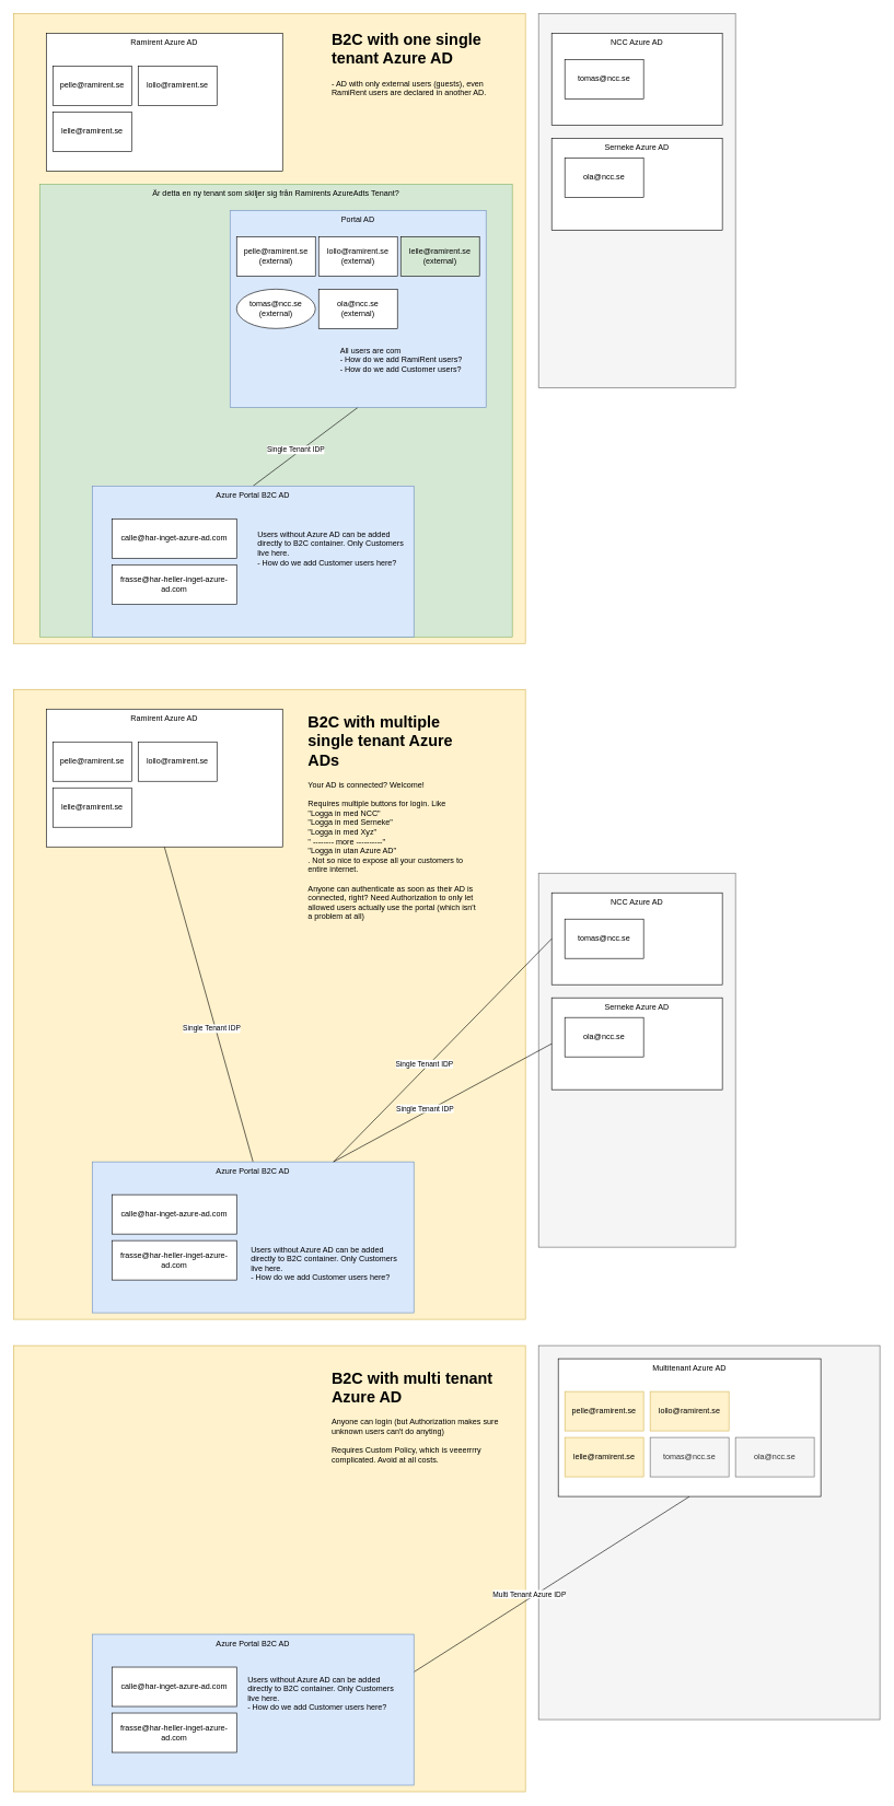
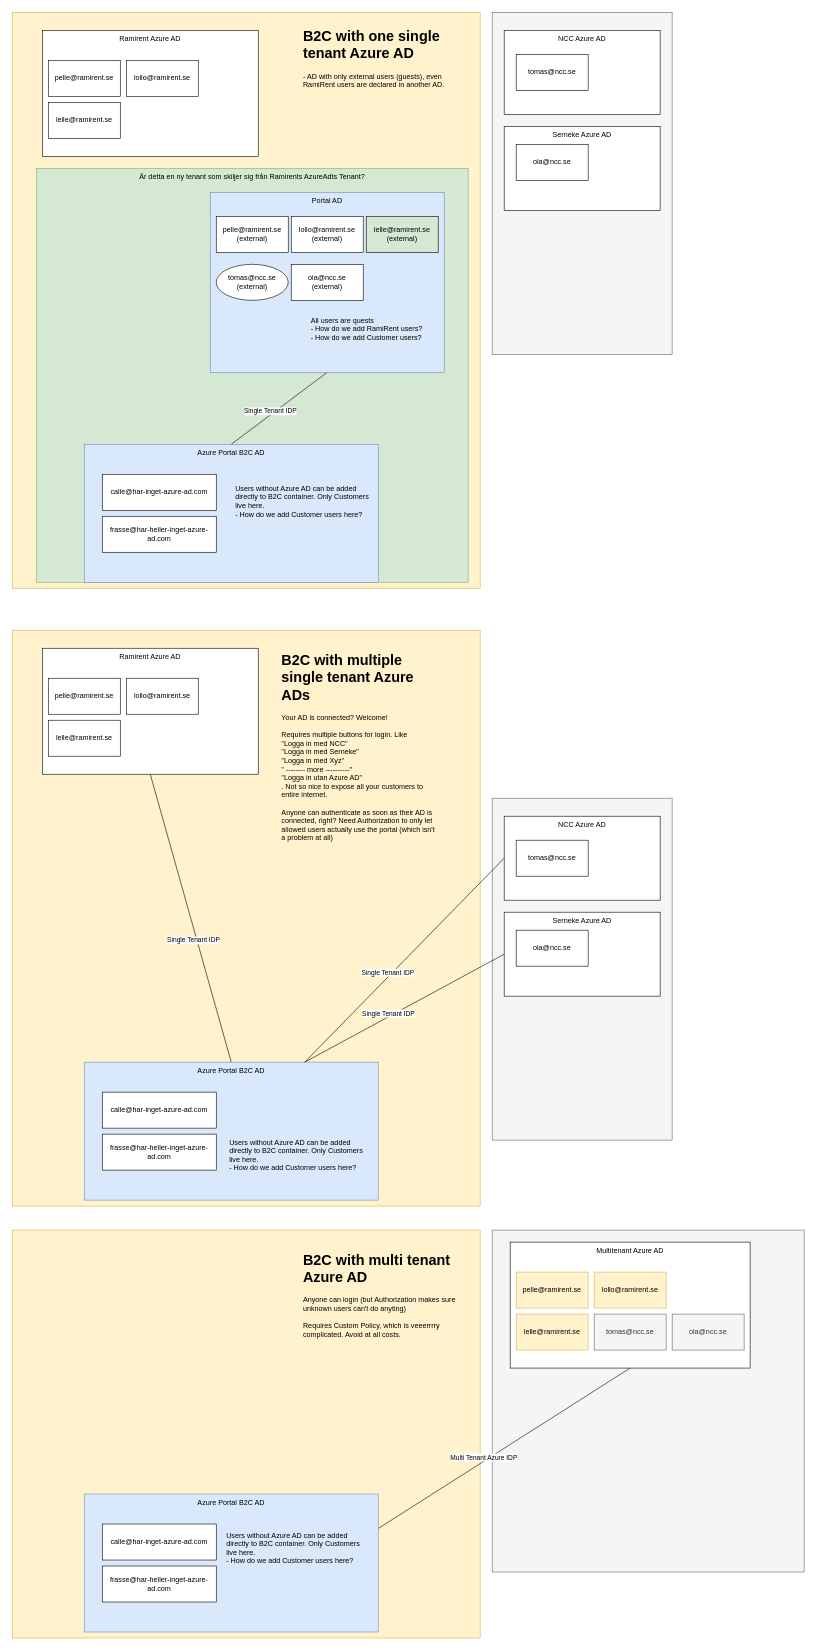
  <mxCell id="0" />
  <mxCell id="1" parent="0" />
  <mxCell id="2" value="" style="rounded=0;whiteSpace=wrap;html=1;fillColor=#fff2cc;strokeColor=#d6b656;" vertex="1" parent="1"><mxGeometry x="20" y="20" width="780" height="960" as="geometry" /></mxCell>
  <mxCell id="3" value="Är detta en ny tenant som skiljer sig från Ramirents AzureAdts Tenant?" style="rounded=0;whiteSpace=wrap;html=1;fillColor=#d5e8d4;strokeColor=#82b366;verticalAlign=top;" vertex="1" parent="1"><mxGeometry x="60" y="280" width="720" height="690" as="geometry" /></mxCell>
  <mxCell id="4" value="" style="rounded=0;whiteSpace=wrap;html=1;fillColor=#f5f5f5;fontColor=#333333;strokeColor=#666666;" vertex="1" parent="1"><mxGeometry x="820" y="2050" width="520" height="570" as="geometry" /></mxCell>
  <mxCell id="5" value="" style="rounded=0;whiteSpace=wrap;html=1;fillColor=#f5f5f5;fontColor=#333333;strokeColor=#666666;" vertex="1" parent="1"><mxGeometry x="820" y="20" width="300" height="570" as="geometry" /></mxCell>
  <mxCell id="6" value="" style="endArrow=none;html=1;rounded=0;exitX=0.5;exitY=0;exitDx=0;exitDy=0;entryX=0.5;entryY=1;entryDx=0;entryDy=0;" edge="1" parent="1" source="12" target="11"><mxGeometry width="50" height="50" relative="1" as="geometry"><mxPoint x="509.246" y="630.754" as="sourcePoint" /><mxPoint x="735.754" y="489.246" as="targetPoint" /></mxGeometry></mxCell>
  <mxCell id="7" value="Single Tenant IDP" style="edgeLabel;html=1;align=center;verticalAlign=middle;resizable=0;points=[];" vertex="1" connectable="0" parent="6"><mxGeometry x="-0.147" y="6" relative="1" as="geometry"><mxPoint as="offset" /></mxGeometry></mxCell>
  <mxCell id="8" value="Ramirent Azure AD" style="rounded=0;whiteSpace=wrap;html=1;verticalAlign=top;" vertex="1" parent="1"><mxGeometry x="70" y="50" width="360" height="210" as="geometry" /></mxCell>
  <mxCell id="9" value="NCC Azure AD&lt;span style=&quot;color: rgba(0, 0, 0, 0); font-family: monospace; font-size: 0px; text-align: start;&quot;&gt;%3CmxGraphModel%3E%3Croot%3E%3CmxCell%20id%3D%220%22%2F%3E%3CmxCell%20id%3D%221%22%20parent%3D%220%22%2F%3E%3CmxCell%20id%3D%222%22%20value%3D%22NCC%20AZURE%20AD%22%20style%3D%22ellipse%3BwhiteSpace%3Dwrap%3Bhtml%3D1%3Baspect%3Dfixed%3B%22%20vertex%3D%221%22%20parent%3D%221%22%3E%3CmxGeometry%20x%3D%22560%22%20y%3D%22-50%22%20width%3D%2280%22%20height%3D%2280%22%20as%3D%22geometry%22%2F%3E%3C%2FmxCell%3E%3C%2Froot%3E%3C%2FmxGraphModel%3E&lt;/span&gt;" style="rounded=0;whiteSpace=wrap;html=1;verticalAlign=top;" vertex="1" parent="1"><mxGeometry x="840" y="50" width="260" height="140" as="geometry" /></mxCell>
  <mxCell id="10" value="Serneke Azure AD&lt;span style=&quot;color: rgba(0, 0, 0, 0); font-family: monospace; font-size: 0px; text-align: start;&quot;&gt;%3CmxGraphModel%3E%3Croot%3E%3CmxCell%20id%3D%220%22%2F%3E%3CmxCell%20id%3D%221%22%20parent%3D%220%22%2F%3E%3CmxCell%20id%3D%222%22%20value%3D%22NCC%20AZURE%20AD%22%20style%3D%22ellipse%3BwhiteSpace%3Dwrap%3Bhtml%3D1%3Baspect%3Dfixed%3B%22%20vertex%3D%221%22%20parent%3D%221%22%3E%3CmxGeometry%20x%3D%22560%22%20y%3D%22-50%22%20width%3D%2280%22%20height%3D%2280%22%20as%3D%22geometry%22%2F%3E%3C%2FmxCell%3E%3C%2Froot%3E%3C%2FmxGraphModel%3E&lt;/span&gt;" style="rounded=0;whiteSpace=wrap;html=1;verticalAlign=top;" vertex="1" parent="1"><mxGeometry x="840" y="210" width="260" height="140" as="geometry" /></mxCell>
  <mxCell id="11" value="Portal AD" style="rounded=0;whiteSpace=wrap;html=1;verticalAlign=top;fillColor=#dae8fc;strokeColor=#6c8ebf;" vertex="1" parent="1"><mxGeometry x="350" y="320" width="390" height="300" as="geometry" /></mxCell>
  <mxCell id="12" value="Azure Portal B2C AD" style="rounded=0;whiteSpace=wrap;html=1;verticalAlign=top;fillColor=#dae8fc;strokeColor=#6c8ebf;" vertex="1" parent="1"><mxGeometry x="140" y="740" width="490" height="230" as="geometry" /></mxCell>
  <mxCell id="13" value="pelle@ramirent.se (external)" style="rounded=0;whiteSpace=wrap;html=1;" vertex="1" parent="1"><mxGeometry x="360" y="360" width="120" height="60" as="geometry" /></mxCell>
  <mxCell id="14" value="pelle@ramirent.se" style="rounded=0;whiteSpace=wrap;html=1;" vertex="1" parent="1"><mxGeometry x="80" y="100" width="120" height="60" as="geometry" /></mxCell>
  <mxCell id="15" value="lollo@ramirent.se" style="rounded=0;whiteSpace=wrap;html=1;" vertex="1" parent="1"><mxGeometry x="210" y="100" width="120" height="60" as="geometry" /></mxCell>
  <mxCell id="16" value="lelle@ramirent.se" style="rounded=0;whiteSpace=wrap;html=1;" vertex="1" parent="1"><mxGeometry x="80" y="170" width="120" height="60" as="geometry" /></mxCell>
  <mxCell id="17" value="lollo@ramirent.se&lt;br&gt;(external)" style="rounded=0;whiteSpace=wrap;html=1;" vertex="1" parent="1"><mxGeometry x="485" y="360" width="120" height="60" as="geometry" /></mxCell>
  <mxCell id="18" value="lelle@ramirent.se&lt;br&gt;(external)" style="rounded=0;whiteSpace=wrap;html=1;fillColor=#d5e8d4;" vertex="1" parent="1"><mxGeometry x="610" y="360" width="120" height="60" as="geometry" /></mxCell>
  <mxCell id="19" value="tomas@ncc.se" style="rounded=0;whiteSpace=wrap;html=1;" vertex="1" parent="1"><mxGeometry x="860" y="90" width="120" height="60" as="geometry" /></mxCell>
  <mxCell id="20" value="ola@ncc.se" style="rounded=0;whiteSpace=wrap;html=1;" vertex="1" parent="1"><mxGeometry x="860" y="240" width="120" height="60" as="geometry" /></mxCell>
  <mxCell id="21" value="ola@ncc.se&lt;br&gt;(external)" style="rounded=0;whiteSpace=wrap;html=1;" vertex="1" parent="1"><mxGeometry x="485" y="440" width="120" height="60" as="geometry" /></mxCell>
  <mxCell id="22" value="tomas@ncc.se&lt;br&gt;(external)" style="ellipse;whiteSpace=wrap;html=1;" vertex="1" parent="1"><mxGeometry x="360" y="440" width="120" height="60" as="geometry" /></mxCell>
  <mxCell id="23" value="calle@har-inget-azure-ad.com" style="rounded=0;whiteSpace=wrap;html=1;" vertex="1" parent="1"><mxGeometry x="170" y="790" width="190" height="60" as="geometry" /></mxCell>
  <mxCell id="24" value="frasse@har-heller-inget-azure-ad.com" style="rounded=0;whiteSpace=wrap;html=1;" vertex="1" parent="1"><mxGeometry x="170" y="860" width="190" height="60" as="geometry" /></mxCell>
  <mxCell id="25" value="" style="rounded=0;whiteSpace=wrap;html=1;fillColor=#f5f5f5;fontColor=#333333;strokeColor=#666666;" vertex="1" parent="1"><mxGeometry x="820" y="1330" width="300" height="570" as="geometry" /></mxCell>
  <mxCell id="26" value="" style="rounded=0;whiteSpace=wrap;html=1;fillColor=#fff2cc;strokeColor=#d6b656;" vertex="1" parent="1"><mxGeometry x="20" y="1050" width="780" height="960" as="geometry" /></mxCell>
  <mxCell id="27" value="" style="endArrow=none;html=1;rounded=0;exitX=0.5;exitY=0;exitDx=0;exitDy=0;entryX=0.5;entryY=1;entryDx=0;entryDy=0;" edge="1" parent="1" source="32" target="29"><mxGeometry width="50" height="50" relative="1" as="geometry"><mxPoint x="509.246" y="1660.754" as="sourcePoint" /><mxPoint x="545" y="1650" as="targetPoint" /></mxGeometry></mxCell>
  <mxCell id="28" value="Single Tenant IDP" style="edgeLabel;html=1;align=center;verticalAlign=middle;resizable=0;points=[];" vertex="1" connectable="0" parent="27"><mxGeometry x="-0.147" y="6" relative="1" as="geometry"><mxPoint as="offset" /></mxGeometry></mxCell>
  <mxCell id="29" value="Ramirent Azure AD" style="rounded=0;whiteSpace=wrap;html=1;verticalAlign=top;" vertex="1" parent="1"><mxGeometry x="70" y="1080" width="360" height="210" as="geometry" /></mxCell>
  <mxCell id="30" value="NCC Azure AD&lt;span style=&quot;color: rgba(0, 0, 0, 0); font-family: monospace; font-size: 0px; text-align: start;&quot;&gt;%3CmxGraphModel%3E%3Croot%3E%3CmxCell%20id%3D%220%22%2F%3E%3CmxCell%20id%3D%221%22%20parent%3D%220%22%2F%3E%3CmxCell%20id%3D%222%22%20value%3D%22NCC%20AZURE%20AD%22%20style%3D%22ellipse%3BwhiteSpace%3Dwrap%3Bhtml%3D1%3Baspect%3Dfixed%3B%22%20vertex%3D%221%22%20parent%3D%221%22%3E%3CmxGeometry%20x%3D%22560%22%20y%3D%22-50%22%20width%3D%2280%22%20height%3D%2280%22%20as%3D%22geometry%22%2F%3E%3C%2FmxCell%3E%3C%2Froot%3E%3C%2FmxGraphModel%3E&lt;/span&gt;" style="rounded=0;whiteSpace=wrap;html=1;verticalAlign=top;" vertex="1" parent="1"><mxGeometry x="840" y="1360" width="260" height="140" as="geometry" /></mxCell>
  <mxCell id="31" value="Serneke Azure AD&lt;span style=&quot;color: rgba(0, 0, 0, 0); font-family: monospace; font-size: 0px; text-align: start;&quot;&gt;%3CmxGraphModel%3E%3Croot%3E%3CmxCell%20id%3D%220%22%2F%3E%3CmxCell%20id%3D%221%22%20parent%3D%220%22%2F%3E%3CmxCell%20id%3D%222%22%20value%3D%22NCC%20AZURE%20AD%22%20style%3D%22ellipse%3BwhiteSpace%3Dwrap%3Bhtml%3D1%3Baspect%3Dfixed%3B%22%20vertex%3D%221%22%20parent%3D%221%22%3E%3CmxGeometry%20x%3D%22560%22%20y%3D%22-50%22%20width%3D%2280%22%20height%3D%2280%22%20as%3D%22geometry%22%2F%3E%3C%2FmxCell%3E%3C%2Froot%3E%3C%2FmxGraphModel%3E&lt;/span&gt;" style="rounded=0;whiteSpace=wrap;html=1;verticalAlign=top;" vertex="1" parent="1"><mxGeometry x="840" y="1520" width="260" height="140" as="geometry" /></mxCell>
  <mxCell id="32" value="Azure Portal B2C AD" style="rounded=0;whiteSpace=wrap;html=1;verticalAlign=top;fillColor=#dae8fc;strokeColor=#6c8ebf;" vertex="1" parent="1"><mxGeometry x="140" y="1770" width="490" height="230" as="geometry" /></mxCell>
  <mxCell id="33" value="pelle@ramirent.se" style="rounded=0;whiteSpace=wrap;html=1;" vertex="1" parent="1"><mxGeometry x="80" y="1130" width="120" height="60" as="geometry" /></mxCell>
  <mxCell id="34" value="lollo@ramirent.se" style="rounded=0;whiteSpace=wrap;html=1;" vertex="1" parent="1"><mxGeometry x="210" y="1130" width="120" height="60" as="geometry" /></mxCell>
  <mxCell id="35" value="lelle@ramirent.se" style="rounded=0;whiteSpace=wrap;html=1;" vertex="1" parent="1"><mxGeometry x="80" y="1200" width="120" height="60" as="geometry" /></mxCell>
  <mxCell id="36" value="tomas@ncc.se" style="rounded=0;whiteSpace=wrap;html=1;" vertex="1" parent="1"><mxGeometry x="860" y="1400" width="120" height="60" as="geometry" /></mxCell>
  <mxCell id="37" value="ola@ncc.se" style="rounded=0;whiteSpace=wrap;html=1;" vertex="1" parent="1"><mxGeometry x="860" y="1550" width="120" height="60" as="geometry" /></mxCell>
  <mxCell id="38" value="calle@har-inget-azure-ad.com" style="rounded=0;whiteSpace=wrap;html=1;" vertex="1" parent="1"><mxGeometry x="170" y="1820" width="190" height="60" as="geometry" /></mxCell>
  <mxCell id="39" value="frasse@har-heller-inget-azure-ad.com" style="rounded=0;whiteSpace=wrap;html=1;" vertex="1" parent="1"><mxGeometry x="170" y="1890" width="190" height="60" as="geometry" /></mxCell>
  <mxCell id="40" value="" style="endArrow=none;html=1;rounded=0;exitX=0.75;exitY=0;exitDx=0;exitDy=0;entryX=0;entryY=0.5;entryDx=0;entryDy=0;" edge="1" parent="1" source="32" target="30"><mxGeometry width="50" height="50" relative="1" as="geometry"><mxPoint x="395" y="1780" as="sourcePoint" /><mxPoint x="260" y="1300" as="targetPoint" /></mxGeometry></mxCell>
  <mxCell id="41" value="Single Tenant IDP" style="edgeLabel;html=1;align=center;verticalAlign=middle;resizable=0;points=[];" vertex="1" connectable="0" parent="40"><mxGeometry x="-0.147" y="6" relative="1" as="geometry"><mxPoint as="offset" /></mxGeometry></mxCell>
  <mxCell id="42" value="" style="endArrow=none;html=1;rounded=0;exitX=0.75;exitY=0;exitDx=0;exitDy=0;entryX=0;entryY=0.5;entryDx=0;entryDy=0;" edge="1" parent="1" source="32" target="31"><mxGeometry width="50" height="50" relative="1" as="geometry"><mxPoint x="517.5" y="1780" as="sourcePoint" /><mxPoint x="850" y="1160" as="targetPoint" /></mxGeometry></mxCell>
  <mxCell id="43" value="Single Tenant IDP" style="edgeLabel;html=1;align=center;verticalAlign=middle;resizable=0;points=[];" vertex="1" connectable="0" parent="42"><mxGeometry x="-0.147" y="6" relative="1" as="geometry"><mxPoint as="offset" /></mxGeometry></mxCell>
  <mxCell id="44" value="&lt;h1&gt;B2C with multiple single tenant Azure ADs&lt;/h1&gt;&lt;div&gt;Your AD is connected? Welcome!&lt;/div&gt;&lt;div&gt;&lt;br&gt;&lt;/div&gt;&lt;div&gt;Requires multiple buttons for login. Like&amp;nbsp;&lt;/div&gt;&lt;div&gt;&quot;Logga in med NCC&quot;&lt;/div&gt;&lt;div&gt;&quot;Logga in med Serneke&quot;&lt;/div&gt;&lt;div&gt;&quot;Logga in med Xyz&quot;&lt;/div&gt;&lt;div&gt;&quot; -------- more ----------&quot;&lt;/div&gt;&lt;div&gt;&quot;Logga in utan Azure AD&quot;&lt;/div&gt;&lt;div&gt;. Not so nice to expose all your customers to entire internet.&lt;/div&gt;&lt;div&gt;&lt;br&gt;&lt;span style=&quot;text-align: center;&quot;&gt;Anyone can authenticate as soon as their AD is connected, right? Need Authorization to only let allowed users actually use the portal (which isn't a problem at all)&lt;/span&gt;&lt;br&gt;&lt;/div&gt;&lt;div&gt;&lt;br&gt;&lt;/div&gt;" style="text;html=1;strokeColor=none;fillColor=none;spacing=5;spacingTop=-20;whiteSpace=wrap;overflow=hidden;rounded=0;" vertex="1" parent="1"><mxGeometry x="464" y="1080" width="266" height="380" as="geometry" /></mxCell>
  <mxCell id="45" value="" style="rounded=0;whiteSpace=wrap;html=1;fillColor=#fff2cc;strokeColor=#d6b656;" vertex="1" parent="1"><mxGeometry x="20" y="2050" width="780" height="680" as="geometry" /></mxCell>
  <mxCell id="46" value="" style="endArrow=none;html=1;rounded=0;exitX=1;exitY=0.25;exitDx=0;exitDy=0;entryX=0.5;entryY=1;entryDx=0;entryDy=0;" edge="1" parent="1" source="49" target="48"><mxGeometry width="50" height="50" relative="1" as="geometry"><mxPoint x="509.246" y="2380.754" as="sourcePoint" /><mxPoint x="545" y="2370" as="targetPoint" /></mxGeometry></mxCell>
  <mxCell id="47" value="Multi Tenant Azure IDP" style="edgeLabel;html=1;align=center;verticalAlign=middle;resizable=0;points=[];" vertex="1" connectable="0" parent="46"><mxGeometry x="-0.147" y="6" relative="1" as="geometry"><mxPoint as="offset" /></mxGeometry></mxCell>
  <mxCell id="48" value="Multitenant Azure AD" style="rounded=0;whiteSpace=wrap;html=1;verticalAlign=top;" vertex="1" parent="1"><mxGeometry x="850" y="2070" width="400" height="210" as="geometry" /></mxCell>
  <mxCell id="49" value="Azure Portal B2C AD" style="rounded=0;whiteSpace=wrap;html=1;verticalAlign=top;fillColor=#dae8fc;strokeColor=#6c8ebf;" vertex="1" parent="1"><mxGeometry x="140" y="2490" width="490" height="230" as="geometry" /></mxCell>
  <mxCell id="50" value="pelle@ramirent.se" style="rounded=0;whiteSpace=wrap;html=1;fillColor=#fff2cc;strokeColor=#d6b656;" vertex="1" parent="1"><mxGeometry x="860" y="2120" width="120" height="60" as="geometry" /></mxCell>
  <mxCell id="51" value="lollo@ramirent.se" style="rounded=0;whiteSpace=wrap;html=1;fillColor=#fff2cc;strokeColor=#d6b656;" vertex="1" parent="1"><mxGeometry x="990" y="2120" width="120" height="60" as="geometry" /></mxCell>
  <mxCell id="52" value="lelle@ramirent.se" style="rounded=0;whiteSpace=wrap;html=1;fillColor=#fff2cc;strokeColor=#d6b656;" vertex="1" parent="1"><mxGeometry x="860" y="2190" width="120" height="60" as="geometry" /></mxCell>
  <mxCell id="53" value="tomas@ncc.se" style="rounded=0;whiteSpace=wrap;html=1;fillColor=#f5f5f5;fontColor=#333333;strokeColor=#666666;" vertex="1" parent="1"><mxGeometry x="990" y="2190" width="120" height="60" as="geometry" /></mxCell>
  <mxCell id="54" value="ola@ncc.se" style="rounded=0;whiteSpace=wrap;html=1;fillColor=#f5f5f5;fontColor=#333333;strokeColor=#666666;" vertex="1" parent="1"><mxGeometry x="1120" y="2190" width="120" height="60" as="geometry" /></mxCell>
  <mxCell id="55" value="calle@har-inget-azure-ad.com" style="rounded=0;whiteSpace=wrap;html=1;" vertex="1" parent="1"><mxGeometry x="170" y="2540" width="190" height="60" as="geometry" /></mxCell>
  <mxCell id="56" value="frasse@har-heller-inget-azure-ad.com" style="rounded=0;whiteSpace=wrap;html=1;" vertex="1" parent="1"><mxGeometry x="170" y="2610" width="190" height="60" as="geometry" /></mxCell>
  <mxCell id="57" value="&lt;h1&gt;B2C with multi tenant Azure AD&lt;/h1&gt;&lt;div&gt;Anyone can login (but Authorization makes sure unknown users can't do anyting)&lt;/div&gt;&lt;div&gt;&lt;br&gt;&lt;/div&gt;&lt;div&gt;Requires Custom Policy, which is veeerrrry complicated. Avoid at all costs.&lt;/div&gt;&lt;div&gt;&lt;br&gt;&lt;/div&gt;&lt;div&gt;&lt;br&gt;&lt;/div&gt;&lt;div&gt;&lt;br&gt;&lt;/div&gt;" style="text;html=1;strokeColor=none;fillColor=none;spacing=5;spacingTop=-20;whiteSpace=wrap;overflow=hidden;rounded=0;" vertex="1" parent="1"><mxGeometry x="500" y="2080" width="266" height="300" as="geometry" /></mxCell>
  <mxCell id="58" value="&lt;h1&gt;B2C with one single tenant Azure AD&lt;/h1&gt;&lt;div&gt;- AD with only external users (guests), even RamiRent users are declared in another AD.&lt;/div&gt;" style="text;html=1;strokeColor=none;fillColor=none;spacing=5;spacingTop=-20;whiteSpace=wrap;overflow=hidden;rounded=0;" vertex="1" parent="1"><mxGeometry x="500" y="40" width="266" height="300" as="geometry" /></mxCell>
- <mxCell id="59" value="All users are com&lt;br&gt;- How do we add RamiRent users?&lt;br&gt;- How do we add Customer users?" style="text;html=1;strokeColor=none;fillColor=none;align=left;verticalAlign=top;whiteSpace=wrap;rounded=0;" vertex="1" parent="1"><mxGeometry x="516" y="520" width="204" height="60" as="geometry" /></mxCell>
+ <mxCell id="59" value="All users are quests&lt;br&gt;- How do we add RamiRent users?&lt;br&gt;- How do we add Customer users?" style="text;html=1;strokeColor=none;fillColor=none;align=left;verticalAlign=top;whiteSpace=wrap;rounded=0;" vertex="1" parent="1"><mxGeometry x="516" y="520" width="204" height="60" as="geometry" /></mxCell>
  <mxCell id="60" value="Users without Azure AD can be added directly to B2C container. Only Customers live here.&lt;br&gt;- How do we add Customer users here?" style="text;html=1;strokeColor=none;fillColor=none;align=left;verticalAlign=top;whiteSpace=wrap;rounded=0;" vertex="1" parent="1"><mxGeometry x="390" y="800" width="230" height="120" as="geometry" /></mxCell>
  <mxCell id="61" value="Users without Azure AD can be added directly to B2C container. Only Customers live here.&lt;br&gt;- How do we add Customer users here?" style="text;html=1;strokeColor=none;fillColor=none;align=left;verticalAlign=top;whiteSpace=wrap;rounded=0;" vertex="1" parent="1"><mxGeometry x="380" y="1890" width="230" height="120" as="geometry" /></mxCell>
  <mxCell id="62" value="Users without Azure AD can be added directly to B2C container. Only Customers live here.&lt;br&gt;- How do we add Customer users here?" style="text;html=1;strokeColor=none;fillColor=none;align=left;verticalAlign=top;whiteSpace=wrap;rounded=0;" vertex="1" parent="1"><mxGeometry x="375" y="2545" width="230" height="120" as="geometry" /></mxCell>
